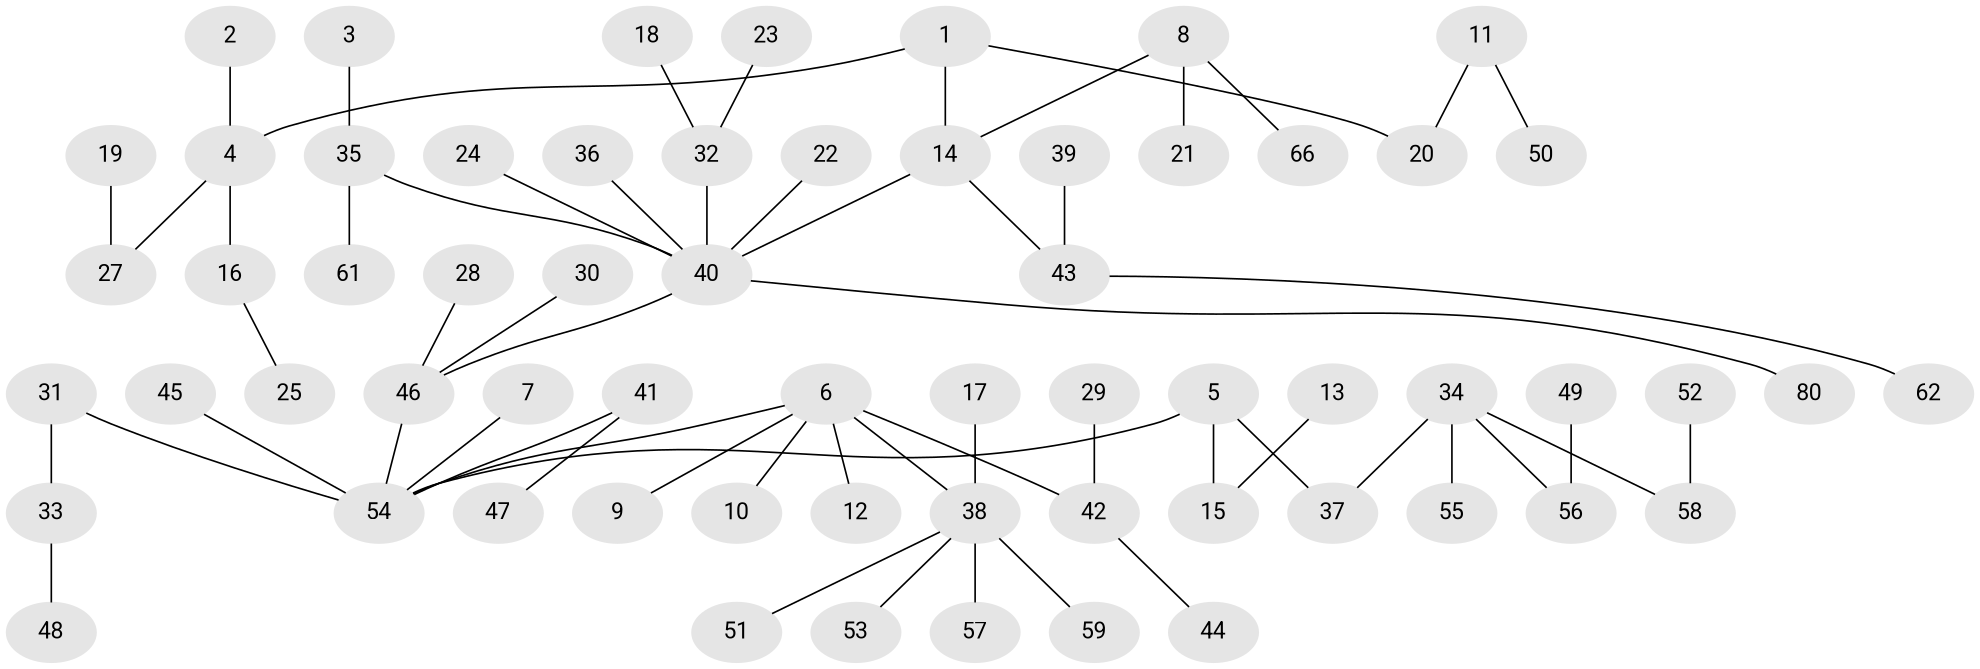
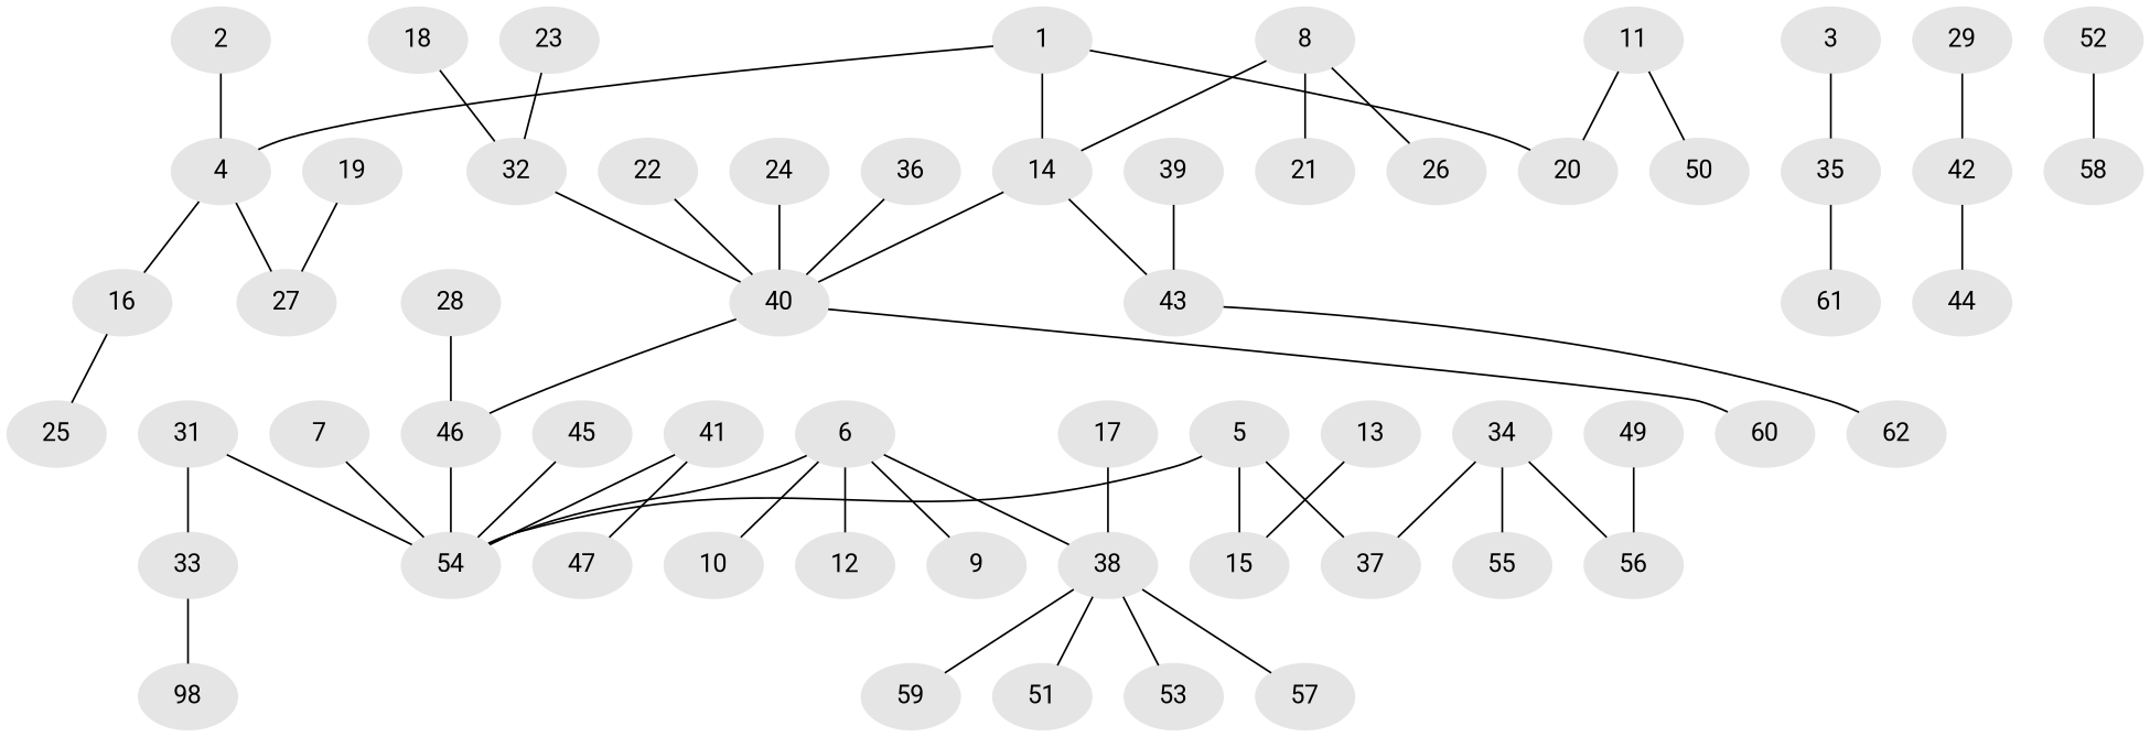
  graph {
    fontname=Roboto
    node [color=gray90 fontname=Roboto style=filled]
    edge [fontname=Roboto weight=1.0]
    1
    4
    14
    20
    16
    27
    40
    43
    2
    3
    35
    61
    25
    5
    15
    37
    54
    6
    9
    10
    12
    38
    42
    51
    53
    57
    59
    44
    7
    8
    21
-   26 [label=66]
+   26
    11
    50
    13
    46
-   60 [label=80]
+   60
    62
    17
    18
    32
    19
    22
    23
    24
    28
    29
-   30
    31
    33
-   48
+   48 [label=98]
    34
    55
    56
    58
    36
    39
    41
    47
    45
    49
    52
    1 -- 4
    1 -- 14
    1 -- 20
    4 -- 16
    4 -- 27
    14 -- 40
    14 -- 43
    16 -- 25
    40 -- 46
    40 -- 60
    43 -- 62
    2 -- 4
    3 -- 35
-   35 -- 40
    35 -- 61
    5 -- 15
    5 -- 37
    5 -- 54
    6 -- 54
    6 -- 9
    6 -- 10
    6 -- 12
    6 -- 38
-   6 -- 42
    38 -- 51
    38 -- 53
    38 -- 57
    38 -- 59
    42 -- 44
    7 -- 54
    8 -- 14
    8 -- 21
    8 -- 26
    11 -- 20
    11 -- 50
    13 -- 15
    46 -- 54
    17 -- 38
    18 -- 32
    32 -- 40
    19 -- 27
    22 -- 40
    23 -- 32
    24 -- 40
    28 -- 46
    29 -- 42
-   30 -- 46
    31 -- 54
    31 -- 33
    33 -- 48
    34 -- 37
    34 -- 55
    34 -- 56
-   34 -- 58
    36 -- 40
    39 -- 43
    41 -- 54
    41 -- 47
    45 -- 54
    49 -- 56
    52 -- 58
  }
